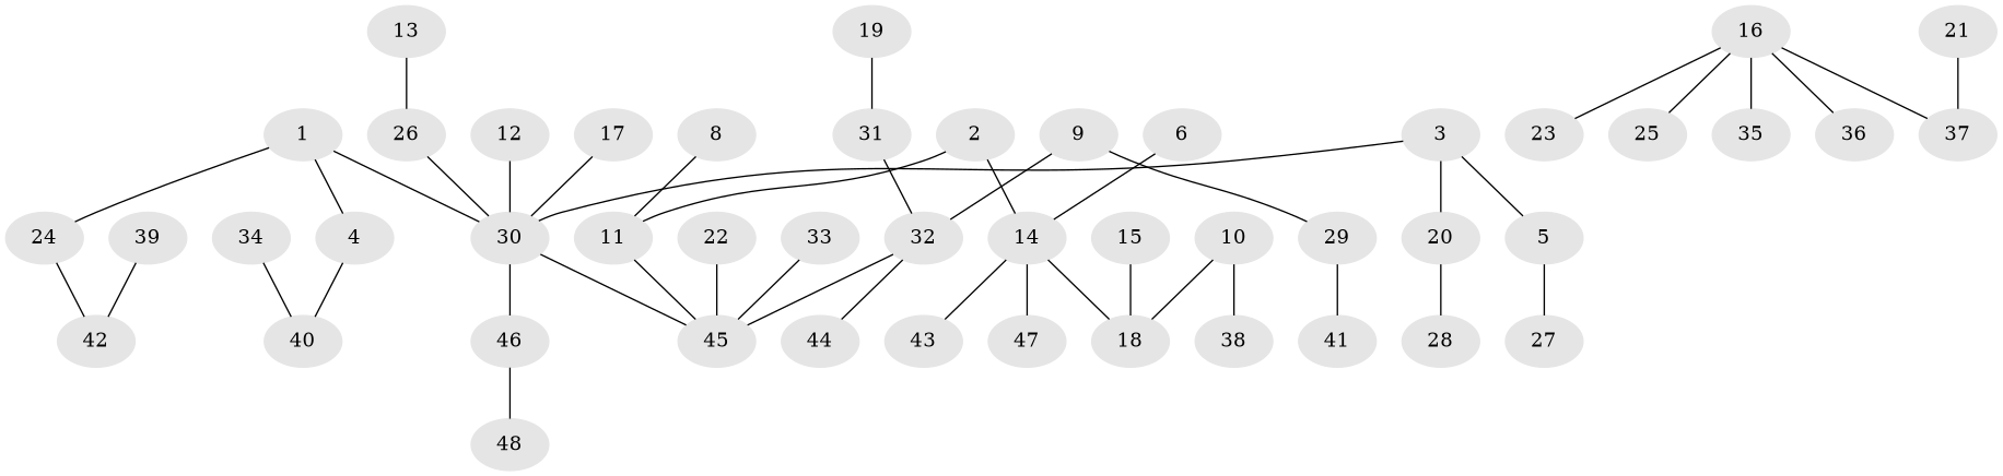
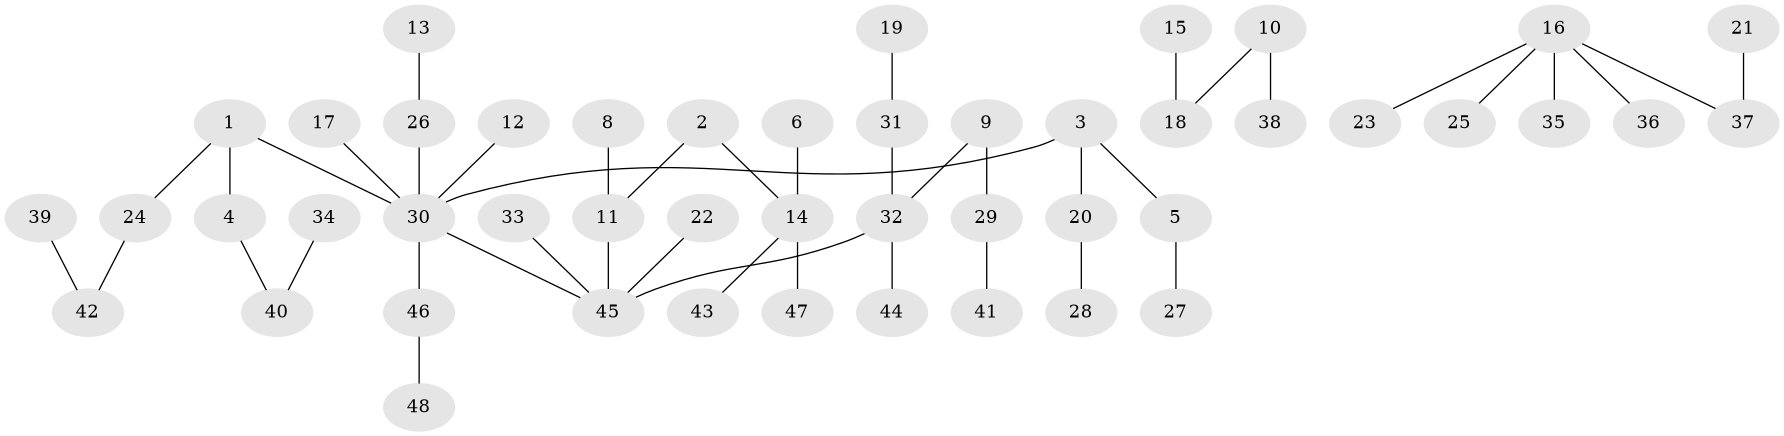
  graph {
    node [color=gray90 style=filled]
    edge [weight=1.0]
    1
    4
    24
    30
    40
    42
    45
    46
    2
    11
    14
    18
    43
    47
    3
    5
    20
    27
    28
    6
    26
    8
    9
    29
    32
    16
    23
    25
    35
    36
    37
    41
    44
    10
    38
    12
    13
    15
    17
    19
    31
    21
    22
    48
    33
    34
    39
    1 -- 4
    1 -- 24
    1 -- 30
    4 -- 40
    24 -- 42
    30 -- 45
    30 -- 46
    46 -- 48
    2 -- 11
    2 -- 14
    11 -- 45
-   14 -- 18
    14 -- 43
    14 -- 47
    3 -- 30
    3 -- 5
    3 -- 20
    5 -- 27
    20 -- 28
    6 -- 14
    26 -- 30
    8 -- 11
    9 -- 29
    9 -- 32
    29 -- 41
    32 -- 45
    32 -- 44
    16 -- 23
    16 -- 25
    16 -- 35
    16 -- 36
    16 -- 37
    10 -- 18
    10 -- 38
    12 -- 30
    13 -- 26
    15 -- 18
    17 -- 30
    19 -- 31
    31 -- 32
    21 -- 37
    22 -- 45
    33 -- 45
    34 -- 40
    39 -- 42
  }
